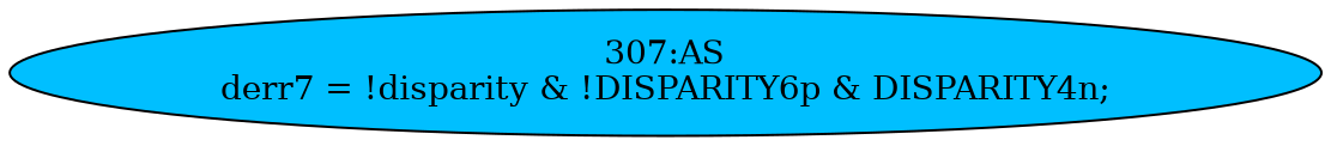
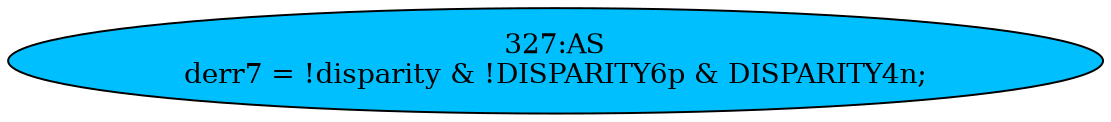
  strict digraph {
-   n1 [ast="<pyverilog.vparser.ast.Assign object at 0x7f14ceede750>" def_var="['derr7']" fillcolor=deepskyblue label="307:AS\nderr7 = !disparity & !DISPARITY6p & DISPARITY4n;" statements="[]" style=filled typ=Assign use_var="['disparity', 'DISPARITY6p', 'DISPARITY4n']"]
+   n1 [ast="<pyverilog.vparser.ast.Assign object at 0x7f14ceede750>" def_var="['derr7']" fillcolor=deepskyblue label="327:AS\nderr7 = !disparity & !DISPARITY6p & DISPARITY4n;" statements="[]" style=filled typ=Assign use_var="['disparity', 'DISPARITY6p', 'DISPARITY4n']"]
  }
